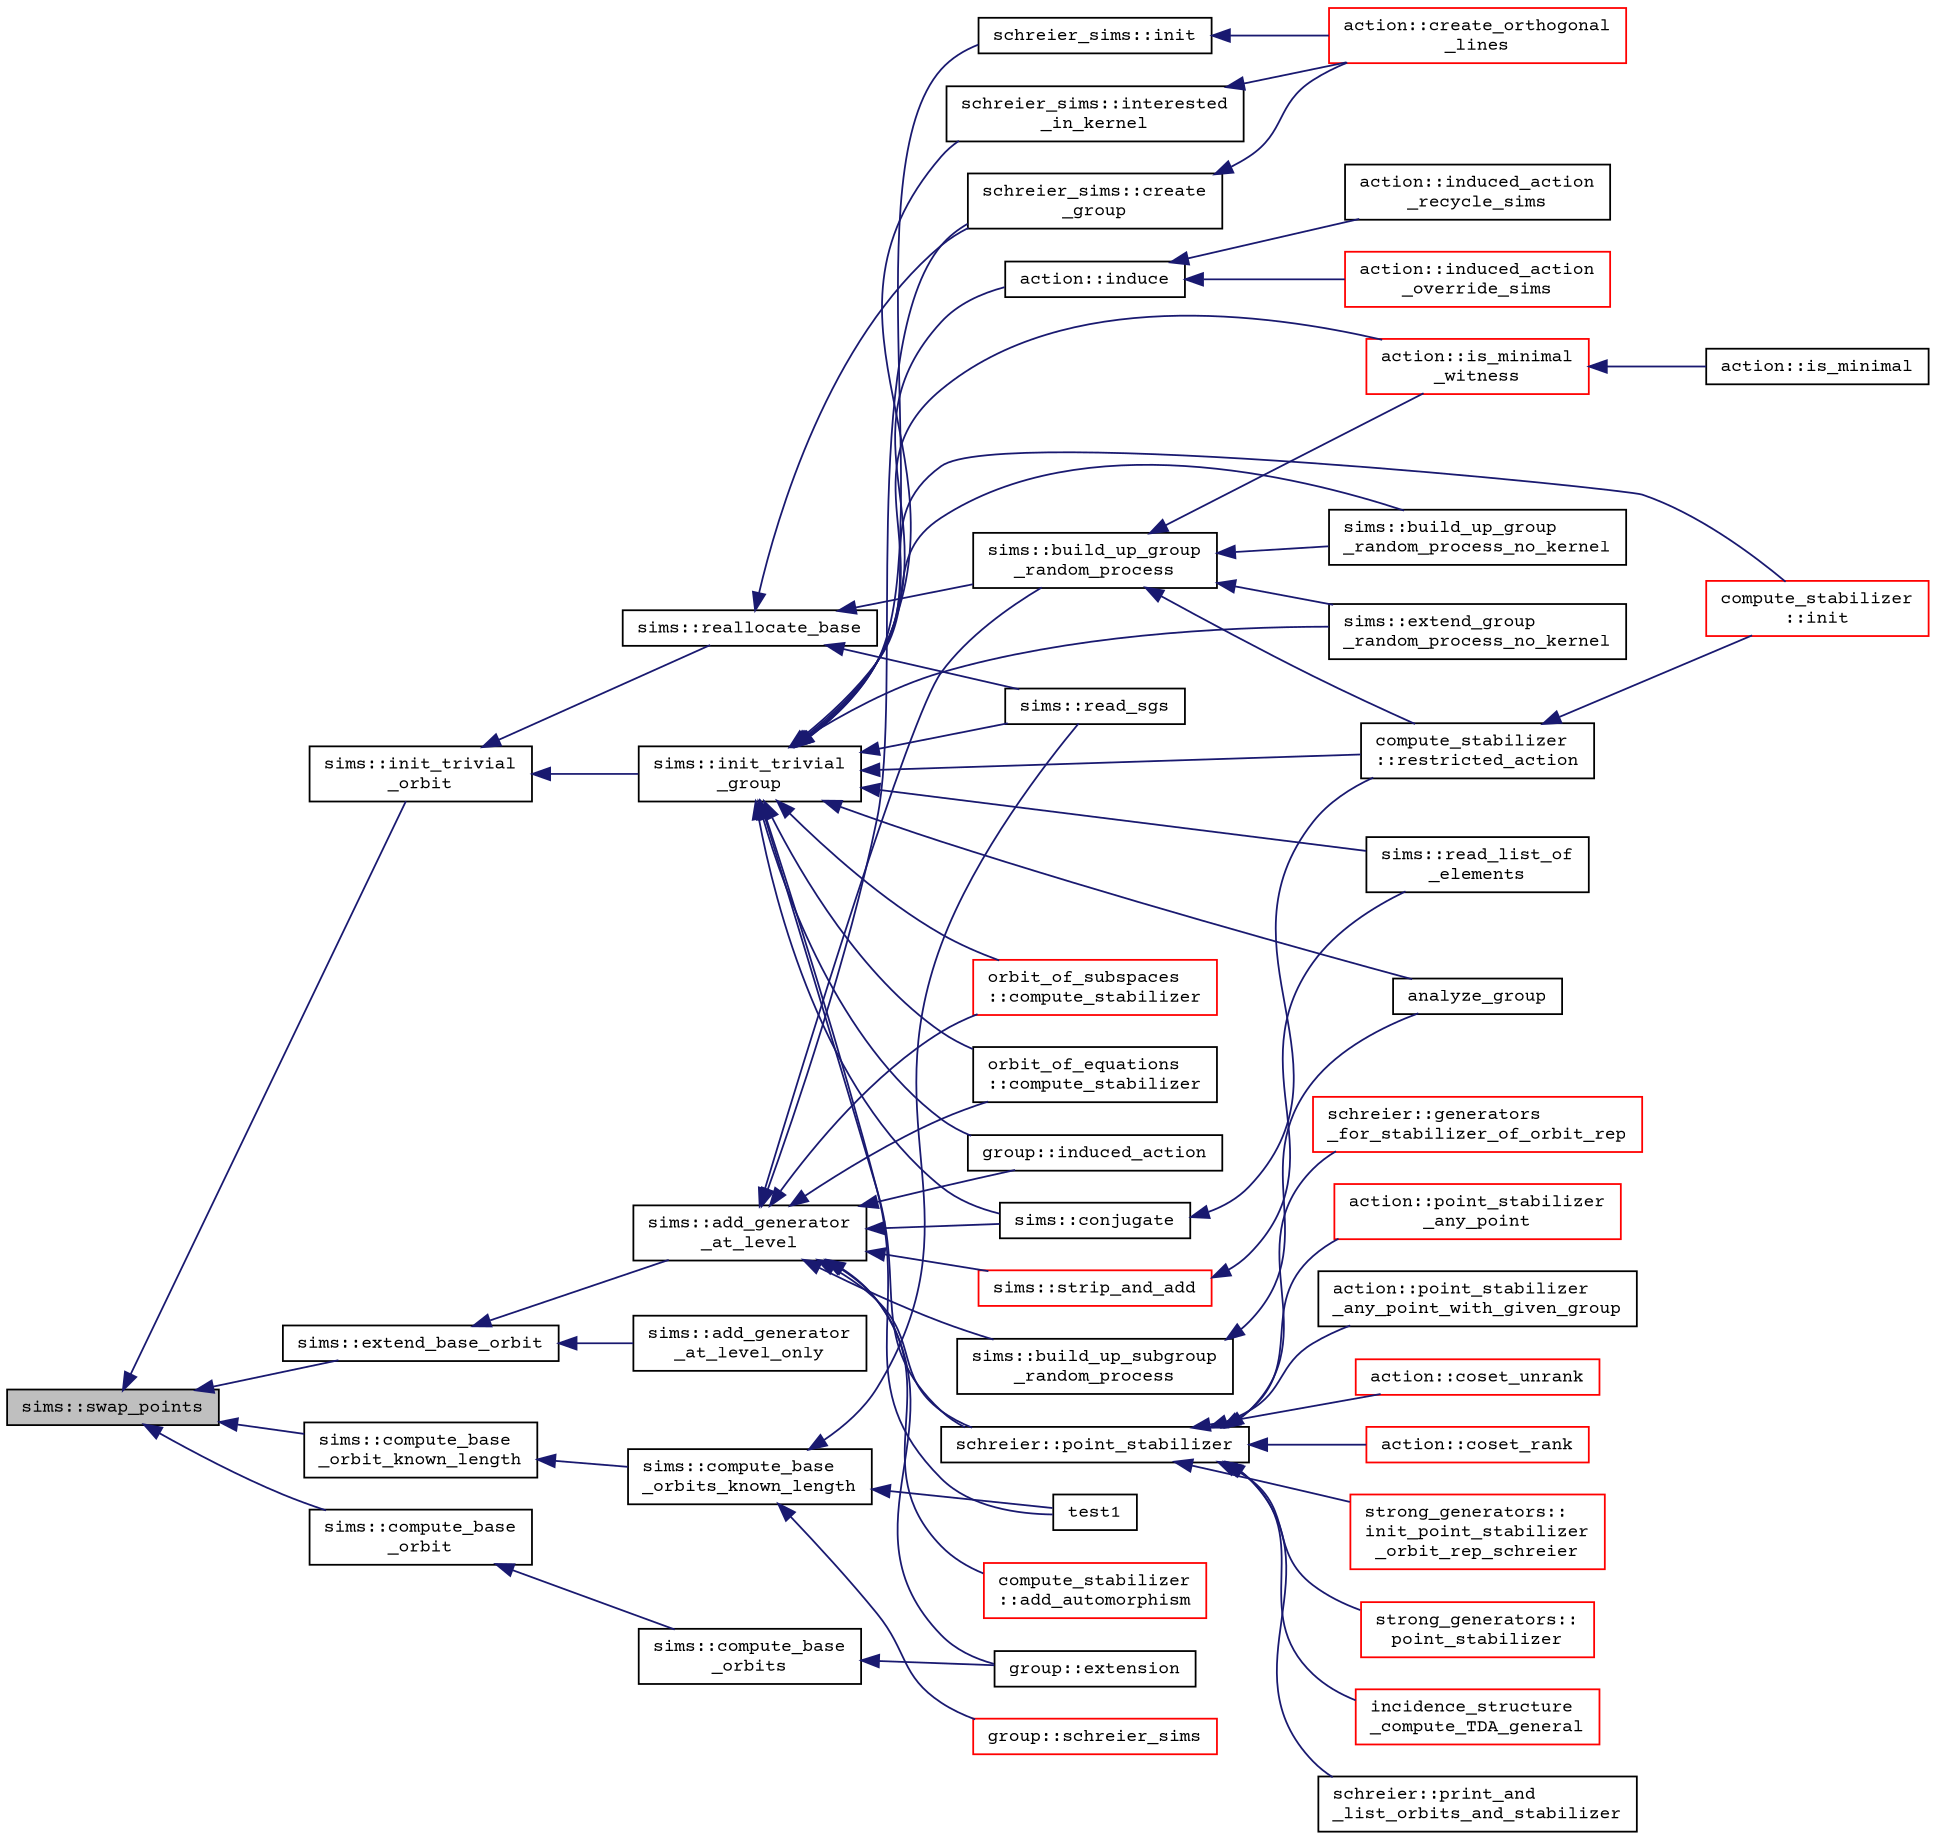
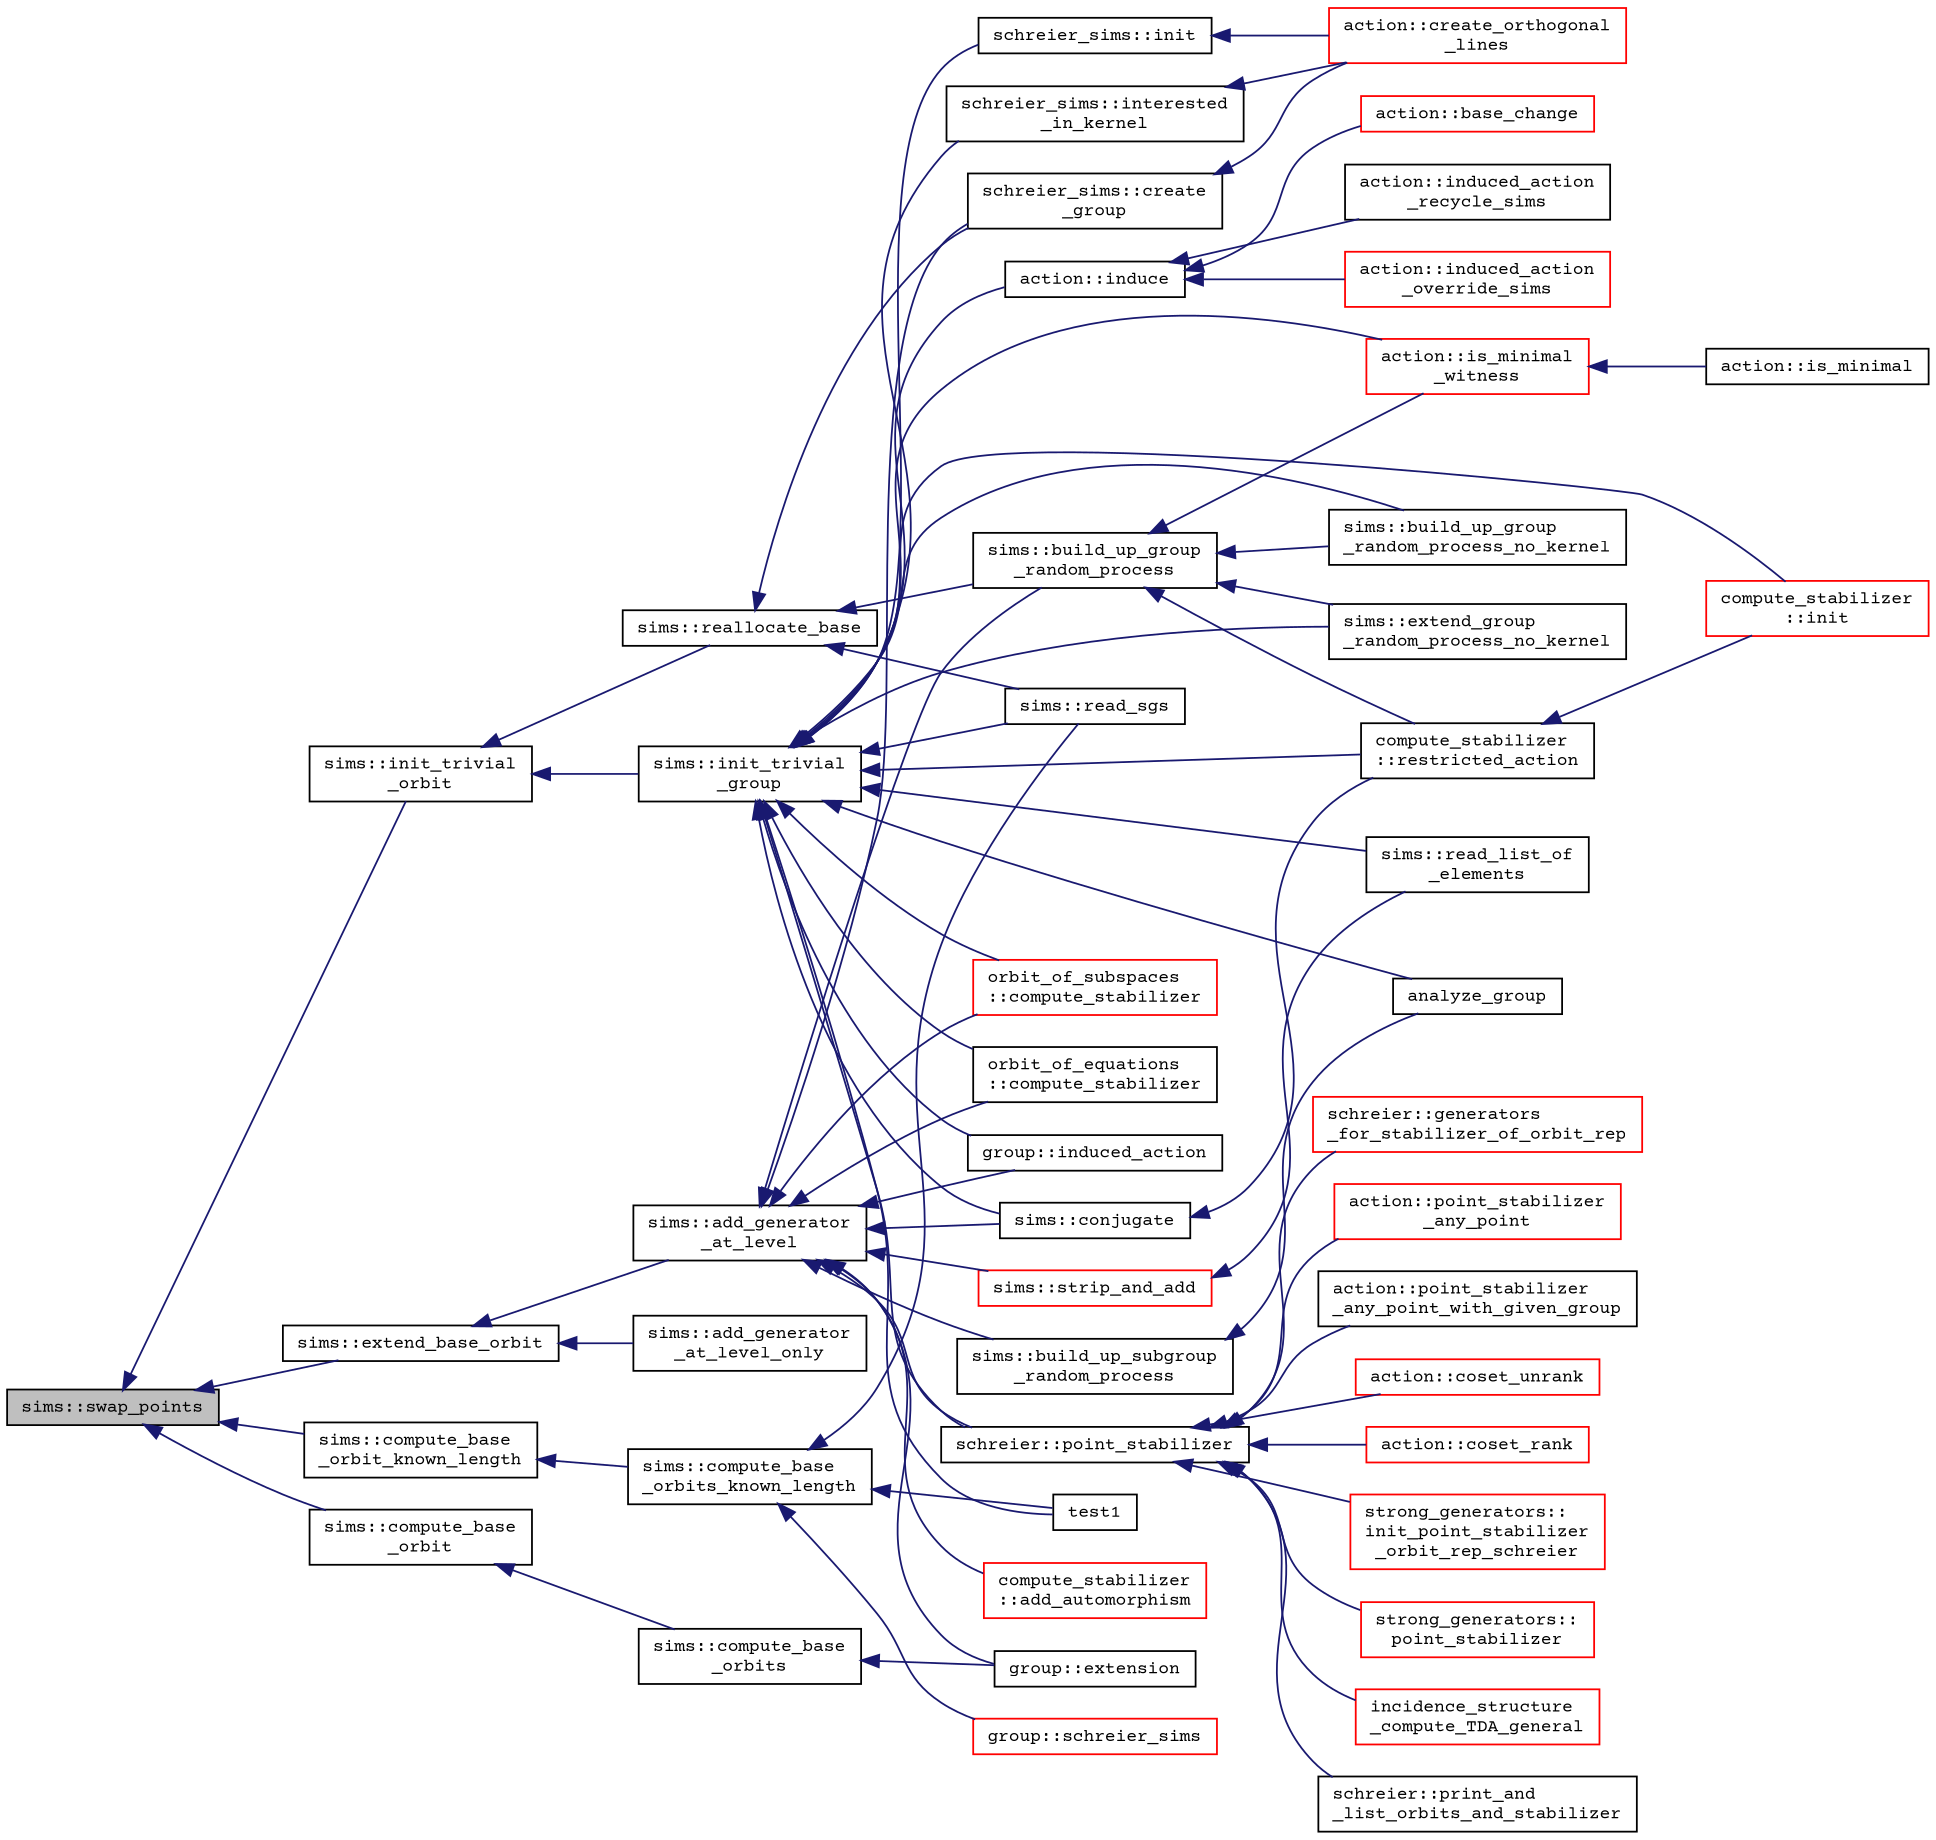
  digraph {
    fontname="Courier Prime"
    rankdir=LR
    node [color=black fillcolor=white fontname="Courier Prime" fontsize=10 shape=record style=filled]
    edge [color=midnightblue dir=back fontname="Courier Prime" fontsize=10 labelfontname=Helvetica labelfontsize=10 style=solid]
    n1 [fillcolor=grey75 fontcolor=black height=0.2 label="sims::swap_points" width=0.4]
    n2 [height=0.2 label="sims::init_trivial\l_orbit" width=0.4]
    n3 [height=0.2 label="sims::extend_base_orbit" width=0.4]
    n4 [height=0.2 label="sims::compute_base\l_orbit" width=0.4]
    n5 [height=0.2 label="sims::compute_base\l_orbit_known_length" width=0.4]
    n6 [height=0.2 label="sims::reallocate_base" width=0.4]
    n7 [height=0.2 label="sims::init_trivial\l_group" width=0.4]
    n8 [height=0.2 label="sims::add_generator\l_at_level" width=0.4]
    n9 [height=0.2 label="sims::add_generator\l_at_level_only" width=0.4]
    n10 [height=0.2 label="sims::compute_base\l_orbits" width=0.4]
    n11 [height=0.2 label="sims::compute_base\l_orbits_known_length" width=0.4]
    n12 [height=0.2 label="schreier_sims::create\l_group" width=0.4]
    n13 [height=0.2 label="sims::build_up_group\l_random_process" width=0.4]
    n14 [height=0.2 label="sims::read_sgs" width=0.4]
    n15 [color=red height=0.2 label="action::is_minimal\l_witness" width=0.4]
    n16 [height=0.2 label="sims::build_up_group\l_random_process_no_kernel" width=0.4]
    n17 [height=0.2 label="sims::extend_group\l_random_process_no_kernel" width=0.4]
    n18 [height=0.2 label="compute_stabilizer\l::restricted_action" width=0.4]
    n19 [color=red height=0.2 label="compute_stabilizer\l::init" width=0.4]
    n20 [height=0.2 label=test1 width=0.4]
    n21 [height=0.2 label="schreier::point_stabilizer" width=0.4]
    n22 [height=0.2 label="group::induced_action" width=0.4]
    n23 [height=0.2 label="action::induce" width=0.4]
    n24 [height=0.2 label="schreier_sims::init" width=0.4]
    n25 [height=0.2 label="schreier_sims::interested\l_in_kernel" width=0.4]
    n26 [height=0.2 label="sims::conjugate" width=0.4]
    n27 [height=0.2 label="sims::read_list_of\l_elements" width=0.4]
    n28 [height=0.2 label=analyze_group width=0.4]
    n29 [height=0.2 label="orbit_of_equations\l::compute_stabilizer" width=0.4]
    n30 [color=red height=0.2 label="orbit_of_subspaces\l::compute_stabilizer" width=0.4]
    n31 [color=red height=0.2 label="action::create_orthogonal\l_lines" width=0.4]
    n32 [height=0.2 label="action::is_minimal" width=0.4]
    n33 [color=red height=0.2 label="incidence_structure\l_compute_TDA_general" width=0.4]
    n34 [height=0.2 label="schreier::print_and\l_list_orbits_and_stabilizer" width=0.4]
    n35 [color=red height=0.2 label="schreier::generators\l_for_stabilizer_of_orbit_rep" width=0.4]
    n36 [color=red height=0.2 label="action::point_stabilizer\l_any_point" width=0.4]
    n37 [height=0.2 label="action::point_stabilizer\l_any_point_with_given_group" width=0.4]
    n38 [color=red height=0.2 label="action::coset_unrank" width=0.4]
    n39 [color=red height=0.2 label="action::coset_rank" width=0.4]
    n40 [color=red height=0.2 label="strong_generators::\linit_point_stabilizer\l_orbit_rep_schreier" width=0.4]
    n41 [color=red height=0.2 label="strong_generators::\lpoint_stabilizer" width=0.4]
    n42 [height=0.2 label="action::induced_action\l_recycle_sims" width=0.4]
    n43 [color=red height=0.2 label="action::induced_action\l_override_sims" width=0.4]
+   n44 [color=red height=0.2 label="action::base_change" width=0.4]
    n45 [height=0.2 label="group::extension" width=0.4]
    n46 [color=red height=0.2 label="sims::strip_and_add" width=0.4]
    n47 [height=0.2 label="sims::build_up_subgroup\l_random_process" width=0.4]
    n48 [color=red height=0.2 label="compute_stabilizer\l::add_automorphism" width=0.4]
    n49 [color=red height=0.2 label="group::schreier_sims" width=0.4]
    n1 -> n2
    n1 -> n3
    n1 -> n4
    n1 -> n5
    n2 -> n6
    n2 -> n7
    n3 -> n8
    n3 -> n9
    n4 -> n10
    n5 -> n11
    n6 -> n12
    n6 -> n13
    n6 -> n14
    n7 -> n14
    n7 -> n15
    n7 -> n16
    n7 -> n17
    n7 -> n18
    n7 -> n19
    n7 -> n20
    n7 -> n21
    n7 -> n22
    n7 -> n23
    n7 -> n24
    n7 -> n25
    n7 -> n26
    n7 -> n27
    n7 -> n28
    n7 -> n29
    n7 -> n30
    n8 -> n12
    n8 -> n13
    n8 -> n21
    n8 -> n22
    n8 -> n26
    n8 -> n29
    n8 -> n30
    n8 -> n45
    n8 -> n46
    n8 -> n47
    n8 -> n48
    n10 -> n45
    n11 -> n14
    n11 -> n20
    n11 -> n49
    n12 -> n31
    n13 -> n15
    n13 -> n16
    n13 -> n17
    n13 -> n18
    n15 -> n32
    n18 -> n19
    n21 -> n33
    n21 -> n34
    n21 -> n35
    n21 -> n36
    n21 -> n37
    n21 -> n38
    n21 -> n39
    n21 -> n40
    n21 -> n41
    n23 -> n42
    n23 -> n43
+   n23 -> n44
    n24 -> n31
    n25 -> n31
    n26 -> n18
    n46 -> n27
    n47 -> n28
  }
